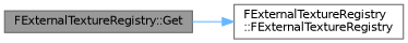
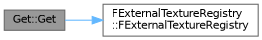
  digraph {
    rankdir=LR
    node [fontname=Helvetica fontsize=10 shape=box style=filled]
-   n1 [color=gray40 fillcolor=grey60 fontcolor=black height=0.2 label="FExternalTextureRegistry::Get" width=0.4]
+   n1 [color=gray40 fillcolor=grey60 fontcolor=black height=0.2 label="Get::Get" width=0.4]
    n2 [color=grey40 fillcolor=white height=0.2 label="FExternalTextureRegistry\l::FExternalTextureRegistry" width=0.4]
    n1 -> n2 [color=steelblue1 fontname=Helvetica fontsize=10 labelfontname=Helvetica labelfontsize=10 style=solid]
  }
